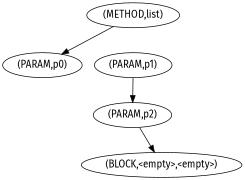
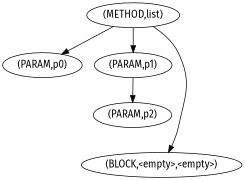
  digraph {
    fontname="Fira Sans"
    node [fontname="Fira Sans"]
    edge [fontname="Fira Sans"]
    n1 [label=<(METHOD,list)>]
    n2 [label=<(PARAM,p0)>]
    n3 [label=<(PARAM,p1)>]
    n4 [label=<(BLOCK,&lt;empty&gt;,&lt;empty&gt;)>]
    n5 [label=<(PARAM,p2)>]
    n1 -> n2
-   n5 -> n4
+   n1 -> n3
+   n1 -> n4
    n3 -> n5
  }
